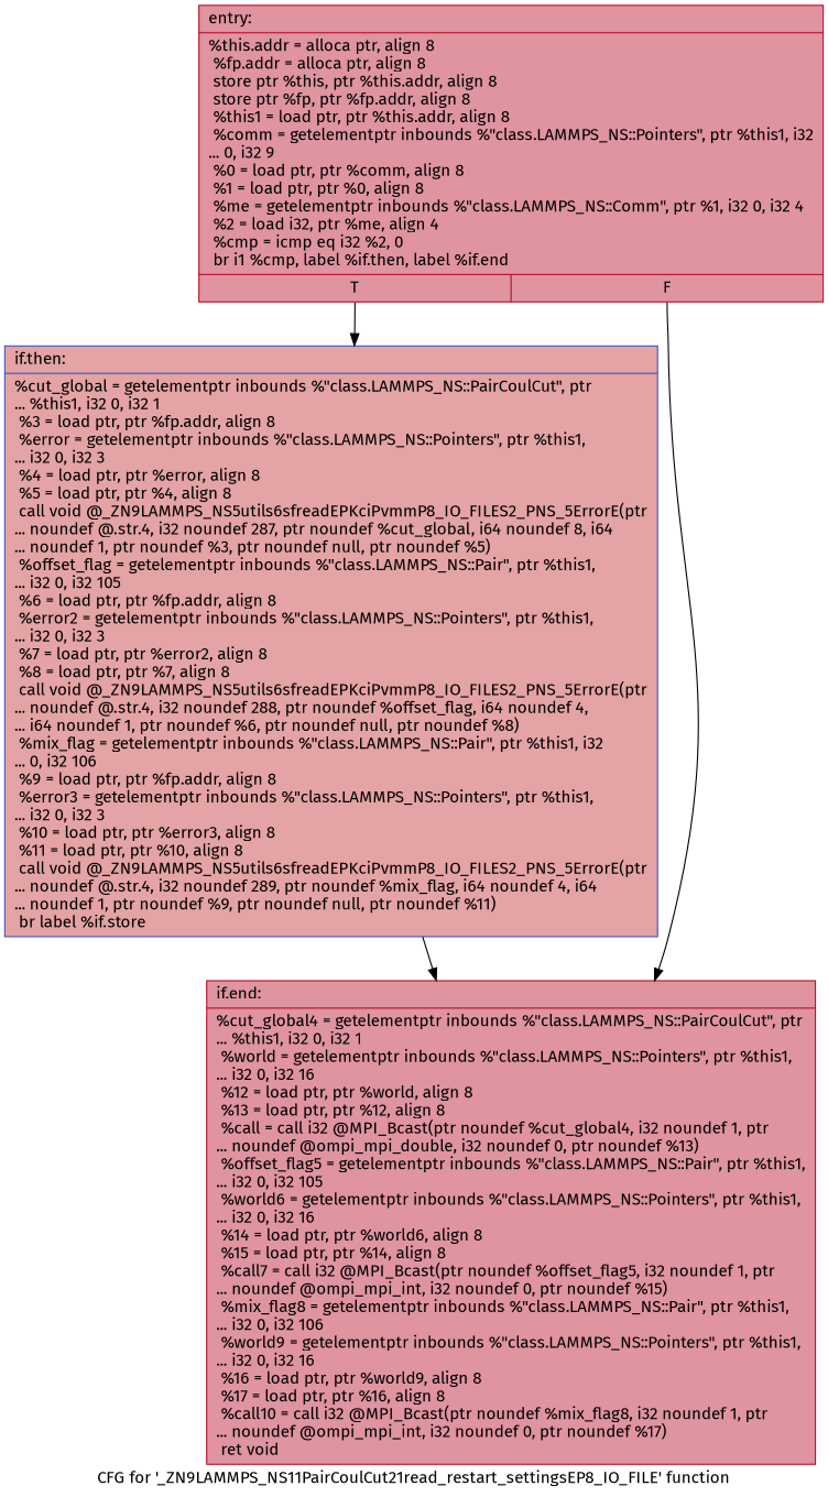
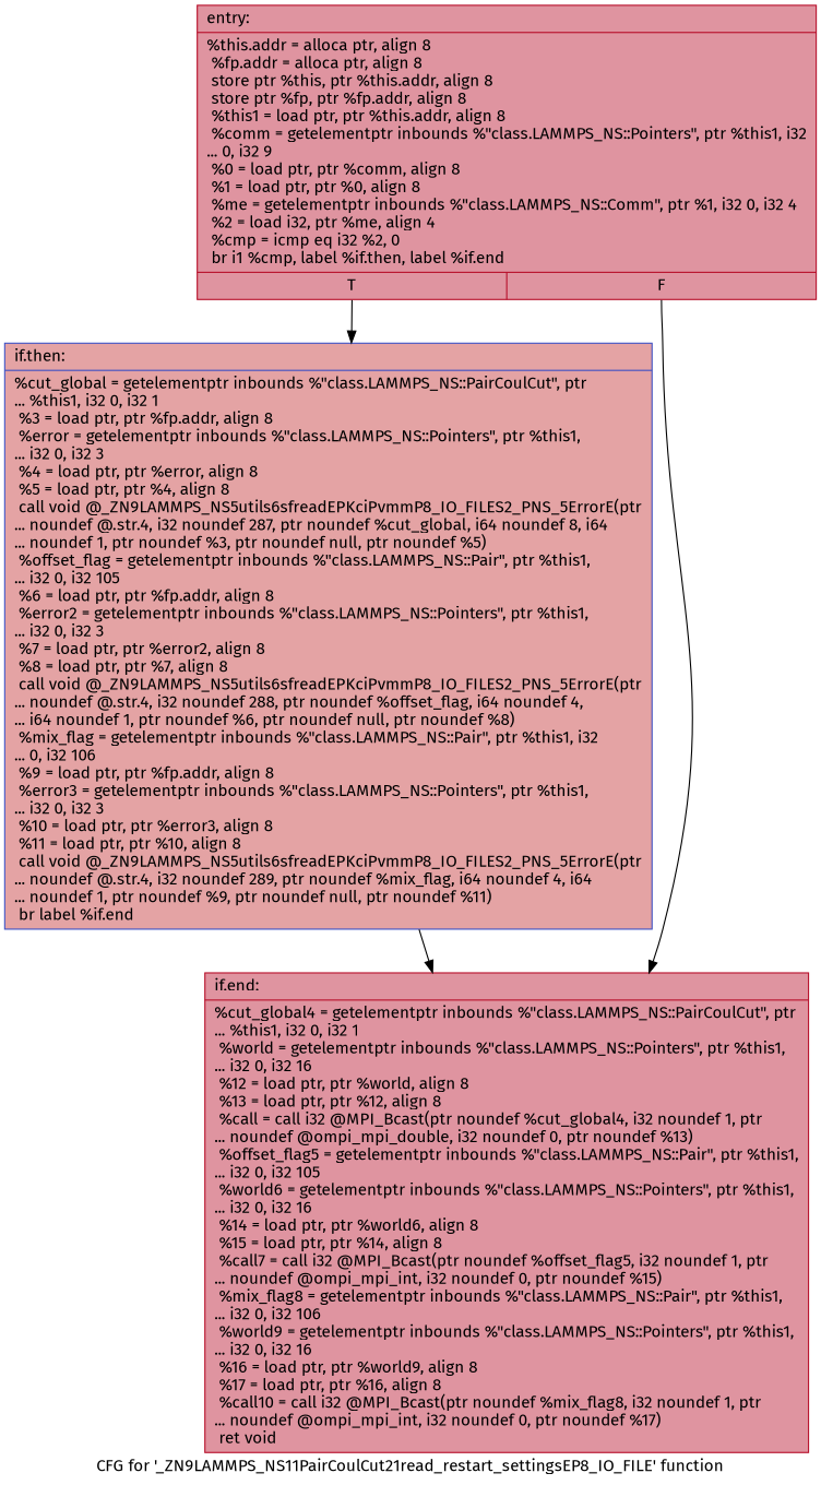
  digraph {
    label="CFG for '_ZN9LAMMPS_NS11PairCoulCut21read_restart_settingsEP8_IO_FILE' function"
    fontname="Fira Sans"
    node [color="#b70d28ff" fillcolor="#b70d2870" fontname="Fira Sans" shape=record style=filled]
    edge [fontname="Fira Sans"]
    n1 [label="{entry:\l|  %this.addr = alloca ptr, align 8\l  %fp.addr = alloca ptr, align 8\l  store ptr %this, ptr %this.addr, align 8\l  store ptr %fp, ptr %fp.addr, align 8\l  %this1 = load ptr, ptr %this.addr, align 8\l  %comm = getelementptr inbounds %\"class.LAMMPS_NS::Pointers\", ptr %this1, i32\l... 0, i32 9\l  %0 = load ptr, ptr %comm, align 8\l  %1 = load ptr, ptr %0, align 8\l  %me = getelementptr inbounds %\"class.LAMMPS_NS::Comm\", ptr %1, i32 0, i32 4\l  %2 = load i32, ptr %me, align 4\l  %cmp = icmp eq i32 %2, 0\l  br i1 %cmp, label %if.then, label %if.end\l|{<s0>T|<s1>F}}"]
-   n2 [color="#3d50c3ff" fillcolor="#c32e3170" label="{if.then:\l|  %cut_global = getelementptr inbounds %\"class.LAMMPS_NS::PairCoulCut\", ptr\l... %this1, i32 0, i32 1\l  %3 = load ptr, ptr %fp.addr, align 8\l  %error = getelementptr inbounds %\"class.LAMMPS_NS::Pointers\", ptr %this1,\l... i32 0, i32 3\l  %4 = load ptr, ptr %error, align 8\l  %5 = load ptr, ptr %4, align 8\l  call void @_ZN9LAMMPS_NS5utils6sfreadEPKciPvmmP8_IO_FILES2_PNS_5ErrorE(ptr\l... noundef @.str.4, i32 noundef 287, ptr noundef %cut_global, i64 noundef 8, i64\l... noundef 1, ptr noundef %3, ptr noundef null, ptr noundef %5)\l  %offset_flag = getelementptr inbounds %\"class.LAMMPS_NS::Pair\", ptr %this1,\l... i32 0, i32 105\l  %6 = load ptr, ptr %fp.addr, align 8\l  %error2 = getelementptr inbounds %\"class.LAMMPS_NS::Pointers\", ptr %this1,\l... i32 0, i32 3\l  %7 = load ptr, ptr %error2, align 8\l  %8 = load ptr, ptr %7, align 8\l  call void @_ZN9LAMMPS_NS5utils6sfreadEPKciPvmmP8_IO_FILES2_PNS_5ErrorE(ptr\l... noundef @.str.4, i32 noundef 288, ptr noundef %offset_flag, i64 noundef 4,\l... i64 noundef 1, ptr noundef %6, ptr noundef null, ptr noundef %8)\l  %mix_flag = getelementptr inbounds %\"class.LAMMPS_NS::Pair\", ptr %this1, i32\l... 0, i32 106\l  %9 = load ptr, ptr %fp.addr, align 8\l  %error3 = getelementptr inbounds %\"class.LAMMPS_NS::Pointers\", ptr %this1,\l... i32 0, i32 3\l  %10 = load ptr, ptr %error3, align 8\l  %11 = load ptr, ptr %10, align 8\l  call void @_ZN9LAMMPS_NS5utils6sfreadEPKciPvmmP8_IO_FILES2_PNS_5ErrorE(ptr\l... noundef @.str.4, i32 noundef 289, ptr noundef %mix_flag, i64 noundef 4, i64\l... noundef 1, ptr noundef %9, ptr noundef null, ptr noundef %11)\l  br label %if.store\l}"]
+   n2 [color="#3d50c3ff" fillcolor="#c32e3170" label="{if.then:\l|  %cut_global = getelementptr inbounds %\"class.LAMMPS_NS::PairCoulCut\", ptr\l... %this1, i32 0, i32 1\l  %3 = load ptr, ptr %fp.addr, align 8\l  %error = getelementptr inbounds %\"class.LAMMPS_NS::Pointers\", ptr %this1,\l... i32 0, i32 3\l  %4 = load ptr, ptr %error, align 8\l  %5 = load ptr, ptr %4, align 8\l  call void @_ZN9LAMMPS_NS5utils6sfreadEPKciPvmmP8_IO_FILES2_PNS_5ErrorE(ptr\l... noundef @.str.4, i32 noundef 287, ptr noundef %cut_global, i64 noundef 8, i64\l... noundef 1, ptr noundef %3, ptr noundef null, ptr noundef %5)\l  %offset_flag = getelementptr inbounds %\"class.LAMMPS_NS::Pair\", ptr %this1,\l... i32 0, i32 105\l  %6 = load ptr, ptr %fp.addr, align 8\l  %error2 = getelementptr inbounds %\"class.LAMMPS_NS::Pointers\", ptr %this1,\l... i32 0, i32 3\l  %7 = load ptr, ptr %error2, align 8\l  %8 = load ptr, ptr %7, align 8\l  call void @_ZN9LAMMPS_NS5utils6sfreadEPKciPvmmP8_IO_FILES2_PNS_5ErrorE(ptr\l... noundef @.str.4, i32 noundef 288, ptr noundef %offset_flag, i64 noundef 4,\l... i64 noundef 1, ptr noundef %6, ptr noundef null, ptr noundef %8)\l  %mix_flag = getelementptr inbounds %\"class.LAMMPS_NS::Pair\", ptr %this1, i32\l... 0, i32 106\l  %9 = load ptr, ptr %fp.addr, align 8\l  %error3 = getelementptr inbounds %\"class.LAMMPS_NS::Pointers\", ptr %this1,\l... i32 0, i32 3\l  %10 = load ptr, ptr %error3, align 8\l  %11 = load ptr, ptr %10, align 8\l  call void @_ZN9LAMMPS_NS5utils6sfreadEPKciPvmmP8_IO_FILES2_PNS_5ErrorE(ptr\l... noundef @.str.4, i32 noundef 289, ptr noundef %mix_flag, i64 noundef 4, i64\l... noundef 1, ptr noundef %9, ptr noundef null, ptr noundef %11)\l  br label %if.end\l}"]
    n3 [label="{if.end:\l|  %cut_global4 = getelementptr inbounds %\"class.LAMMPS_NS::PairCoulCut\", ptr\l... %this1, i32 0, i32 1\l  %world = getelementptr inbounds %\"class.LAMMPS_NS::Pointers\", ptr %this1,\l... i32 0, i32 16\l  %12 = load ptr, ptr %world, align 8\l  %13 = load ptr, ptr %12, align 8\l  %call = call i32 @MPI_Bcast(ptr noundef %cut_global4, i32 noundef 1, ptr\l... noundef @ompi_mpi_double, i32 noundef 0, ptr noundef %13)\l  %offset_flag5 = getelementptr inbounds %\"class.LAMMPS_NS::Pair\", ptr %this1,\l... i32 0, i32 105\l  %world6 = getelementptr inbounds %\"class.LAMMPS_NS::Pointers\", ptr %this1,\l... i32 0, i32 16\l  %14 = load ptr, ptr %world6, align 8\l  %15 = load ptr, ptr %14, align 8\l  %call7 = call i32 @MPI_Bcast(ptr noundef %offset_flag5, i32 noundef 1, ptr\l... noundef @ompi_mpi_int, i32 noundef 0, ptr noundef %15)\l  %mix_flag8 = getelementptr inbounds %\"class.LAMMPS_NS::Pair\", ptr %this1,\l... i32 0, i32 106\l  %world9 = getelementptr inbounds %\"class.LAMMPS_NS::Pointers\", ptr %this1,\l... i32 0, i32 16\l  %16 = load ptr, ptr %world9, align 8\l  %17 = load ptr, ptr %16, align 8\l  %call10 = call i32 @MPI_Bcast(ptr noundef %mix_flag8, i32 noundef 1, ptr\l... noundef @ompi_mpi_int, i32 noundef 0, ptr noundef %17)\l  ret void\l}"]
    n1 -> n2 [tailport=s0]
    n1 -> n3 [tailport=s1]
    n2 -> n3
  }
